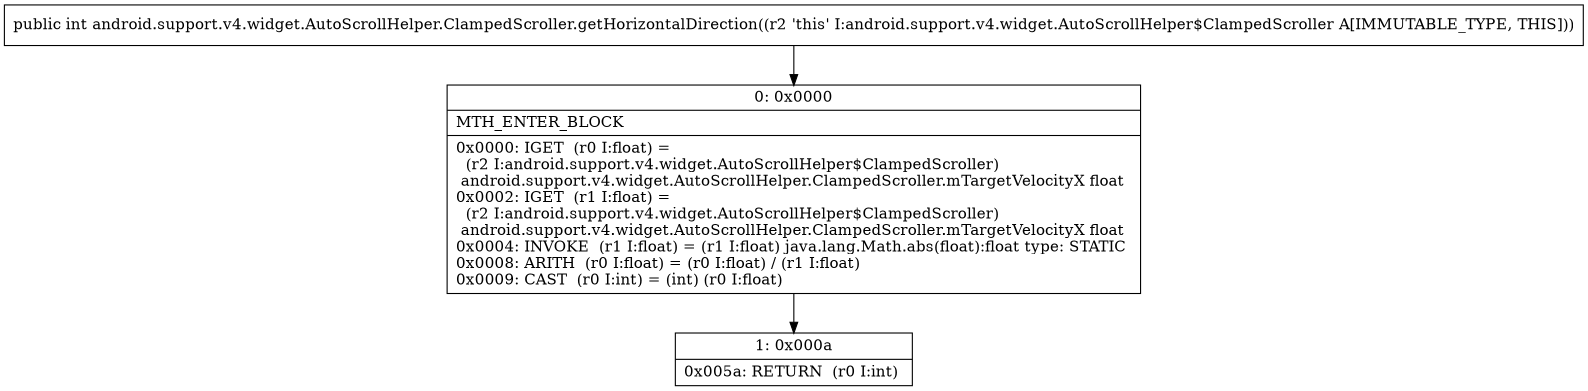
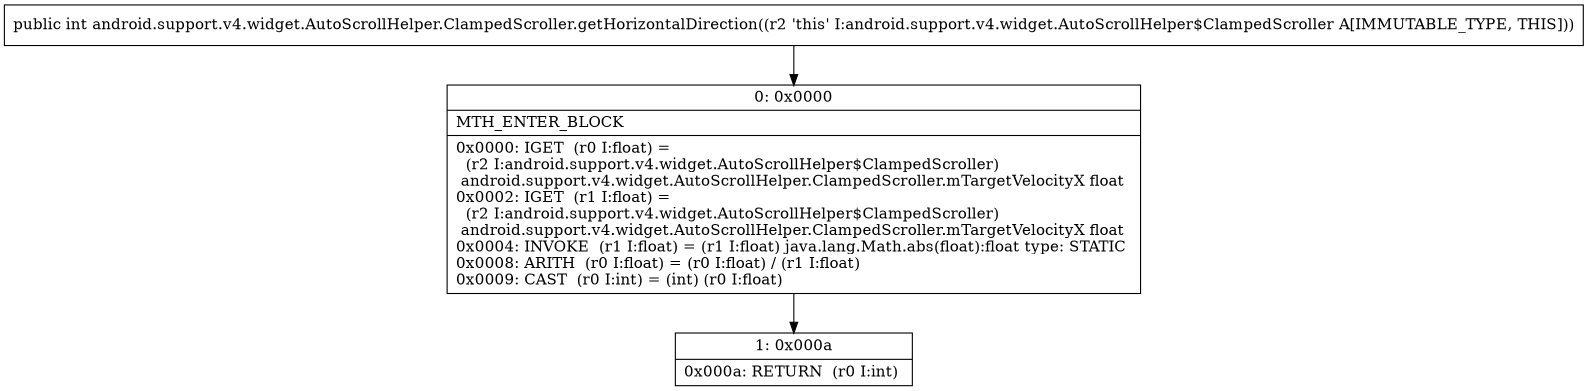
  digraph {
    node [shape=record]
    n1 [label="{0\:\ 0x0000|MTH_ENTER_BLOCK\l|0x0000: IGET  (r0 I:float) = \l  (r2 I:android.support.v4.widget.AutoScrollHelper$ClampedScroller)\l android.support.v4.widget.AutoScrollHelper.ClampedScroller.mTargetVelocityX float \l0x0002: IGET  (r1 I:float) = \l  (r2 I:android.support.v4.widget.AutoScrollHelper$ClampedScroller)\l android.support.v4.widget.AutoScrollHelper.ClampedScroller.mTargetVelocityX float \l0x0004: INVOKE  (r1 I:float) = (r1 I:float) java.lang.Math.abs(float):float type: STATIC \l0x0008: ARITH  (r0 I:float) = (r0 I:float) \/ (r1 I:float) \l0x0009: CAST  (r0 I:int) = (int) (r0 I:float) \l}"]
-   n2 [label="{1\:\ 0x000a|0x005a: RETURN  (r0 I:int) \l}"]
+   n2 [label="{1\:\ 0x000a|0x000a: RETURN  (r0 I:int) \l}"]
    n3 [label="{public int android.support.v4.widget.AutoScrollHelper.ClampedScroller.getHorizontalDirection((r2 'this' I:android.support.v4.widget.AutoScrollHelper$ClampedScroller A[IMMUTABLE_TYPE, THIS])) }"]
    n1 -> n2
    n3 -> n1
  }
